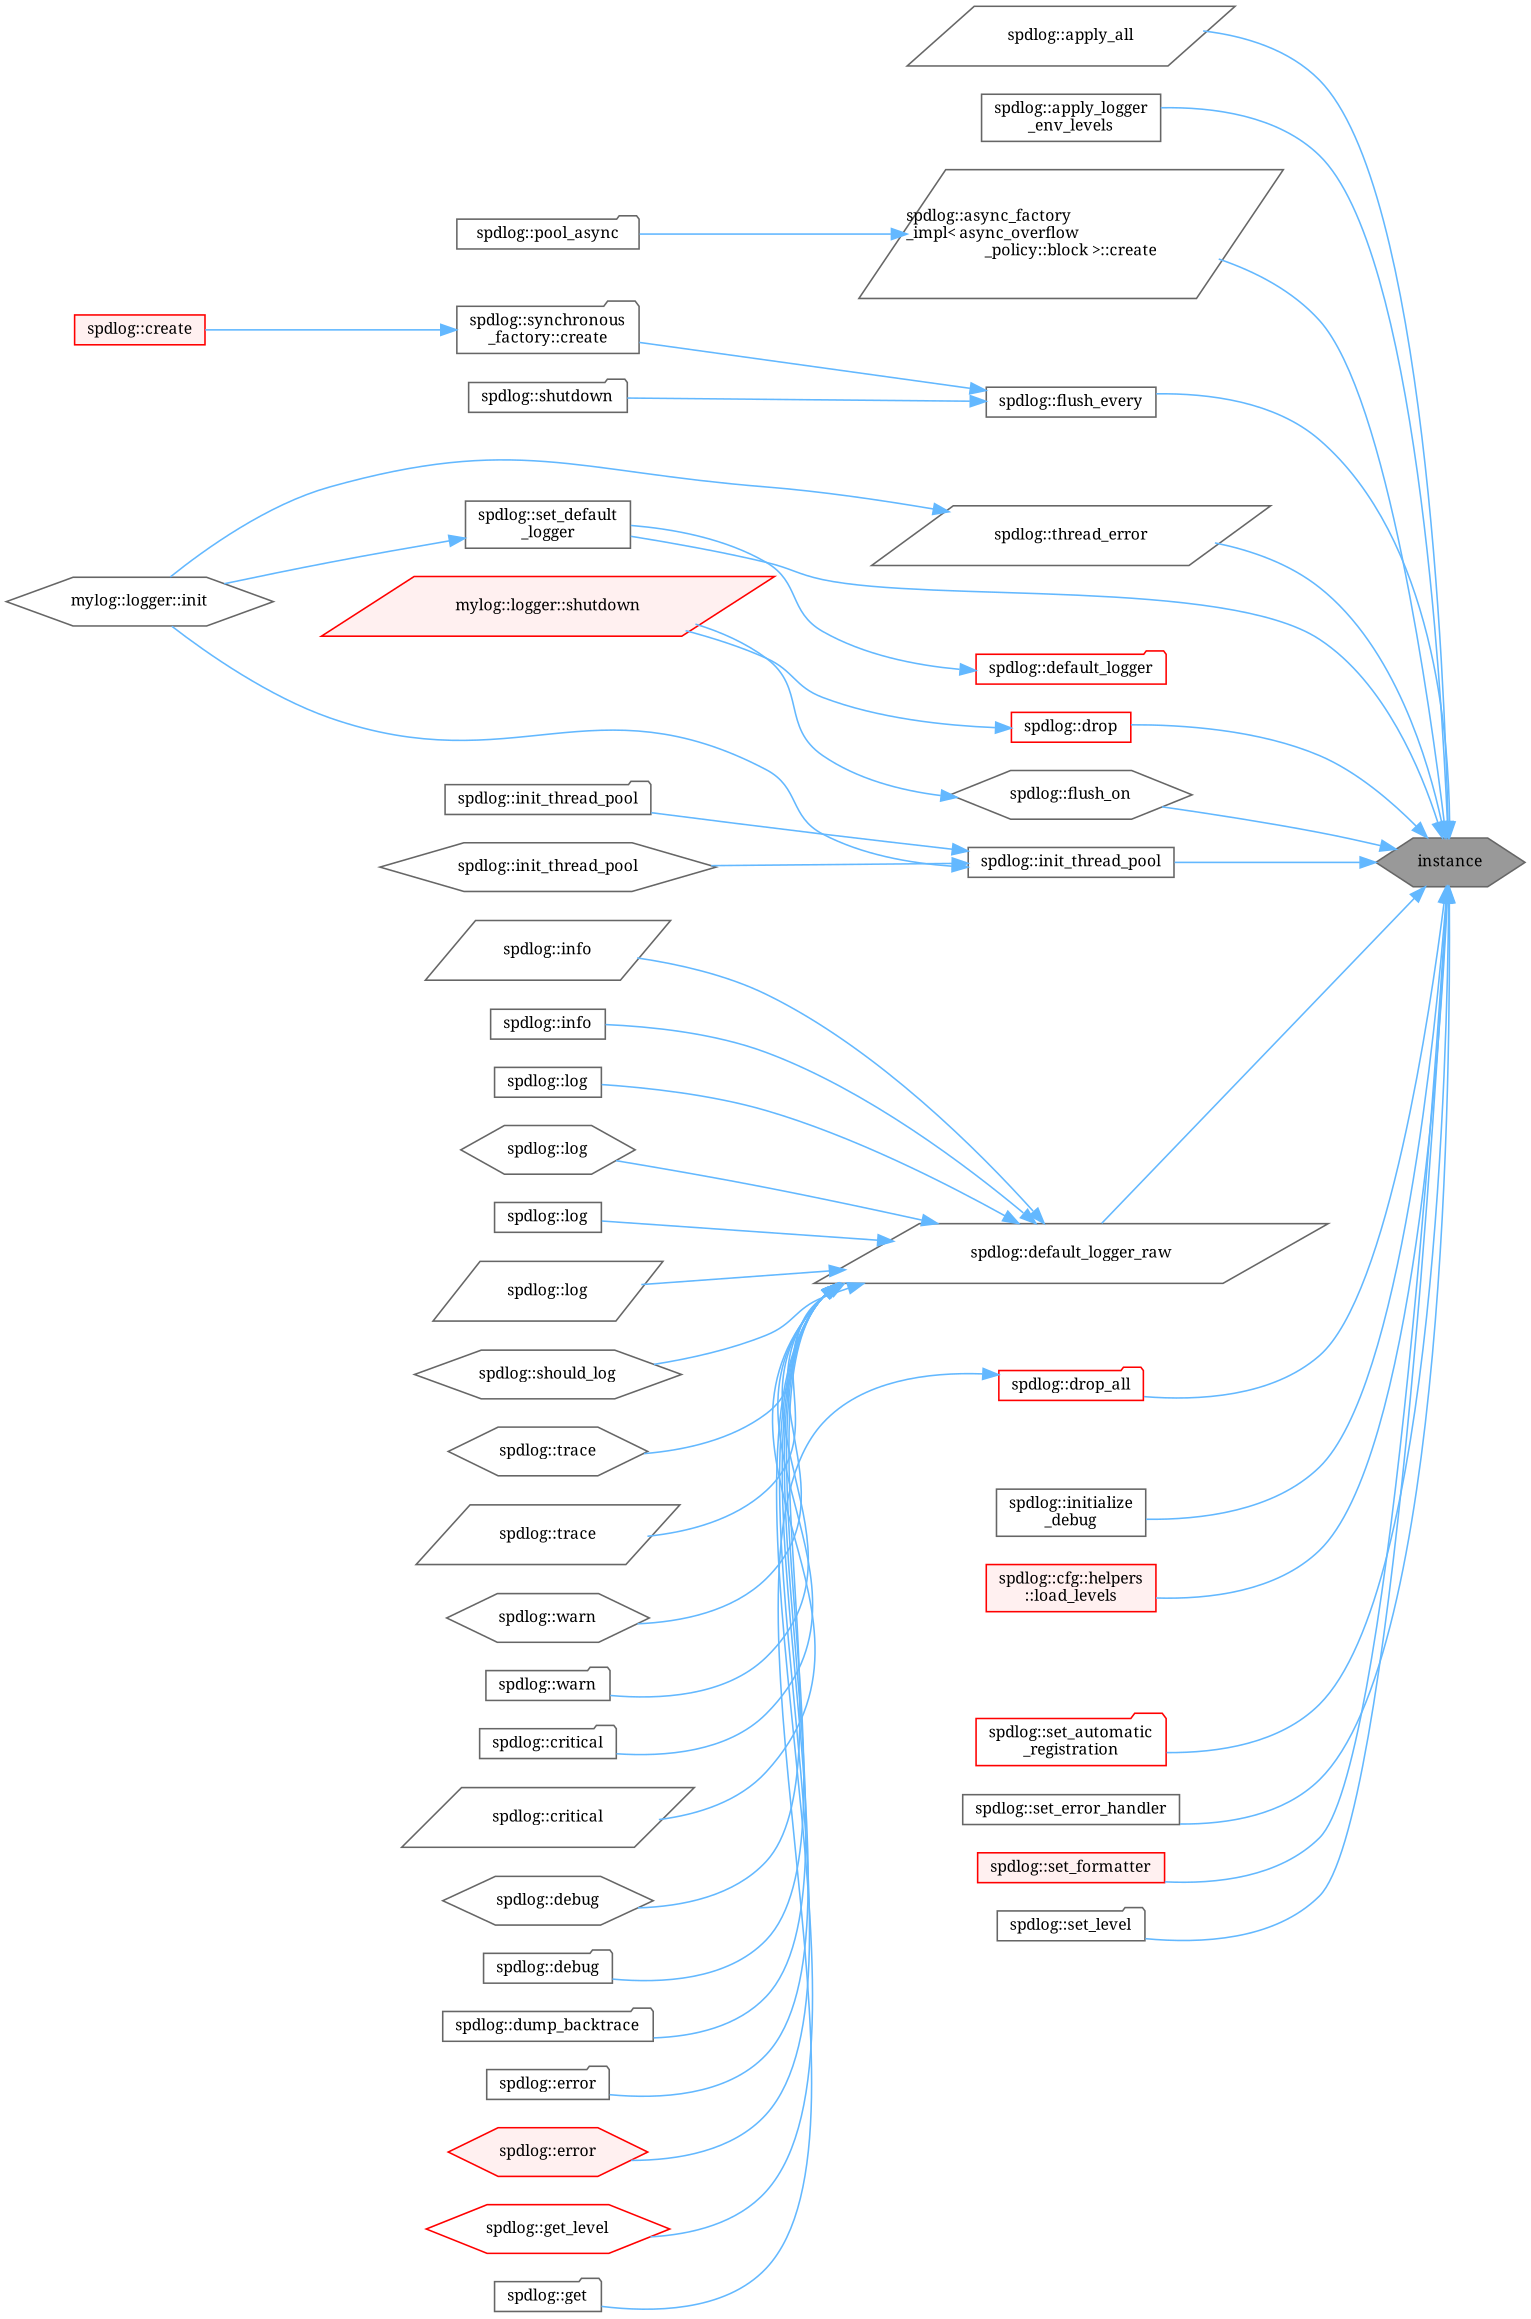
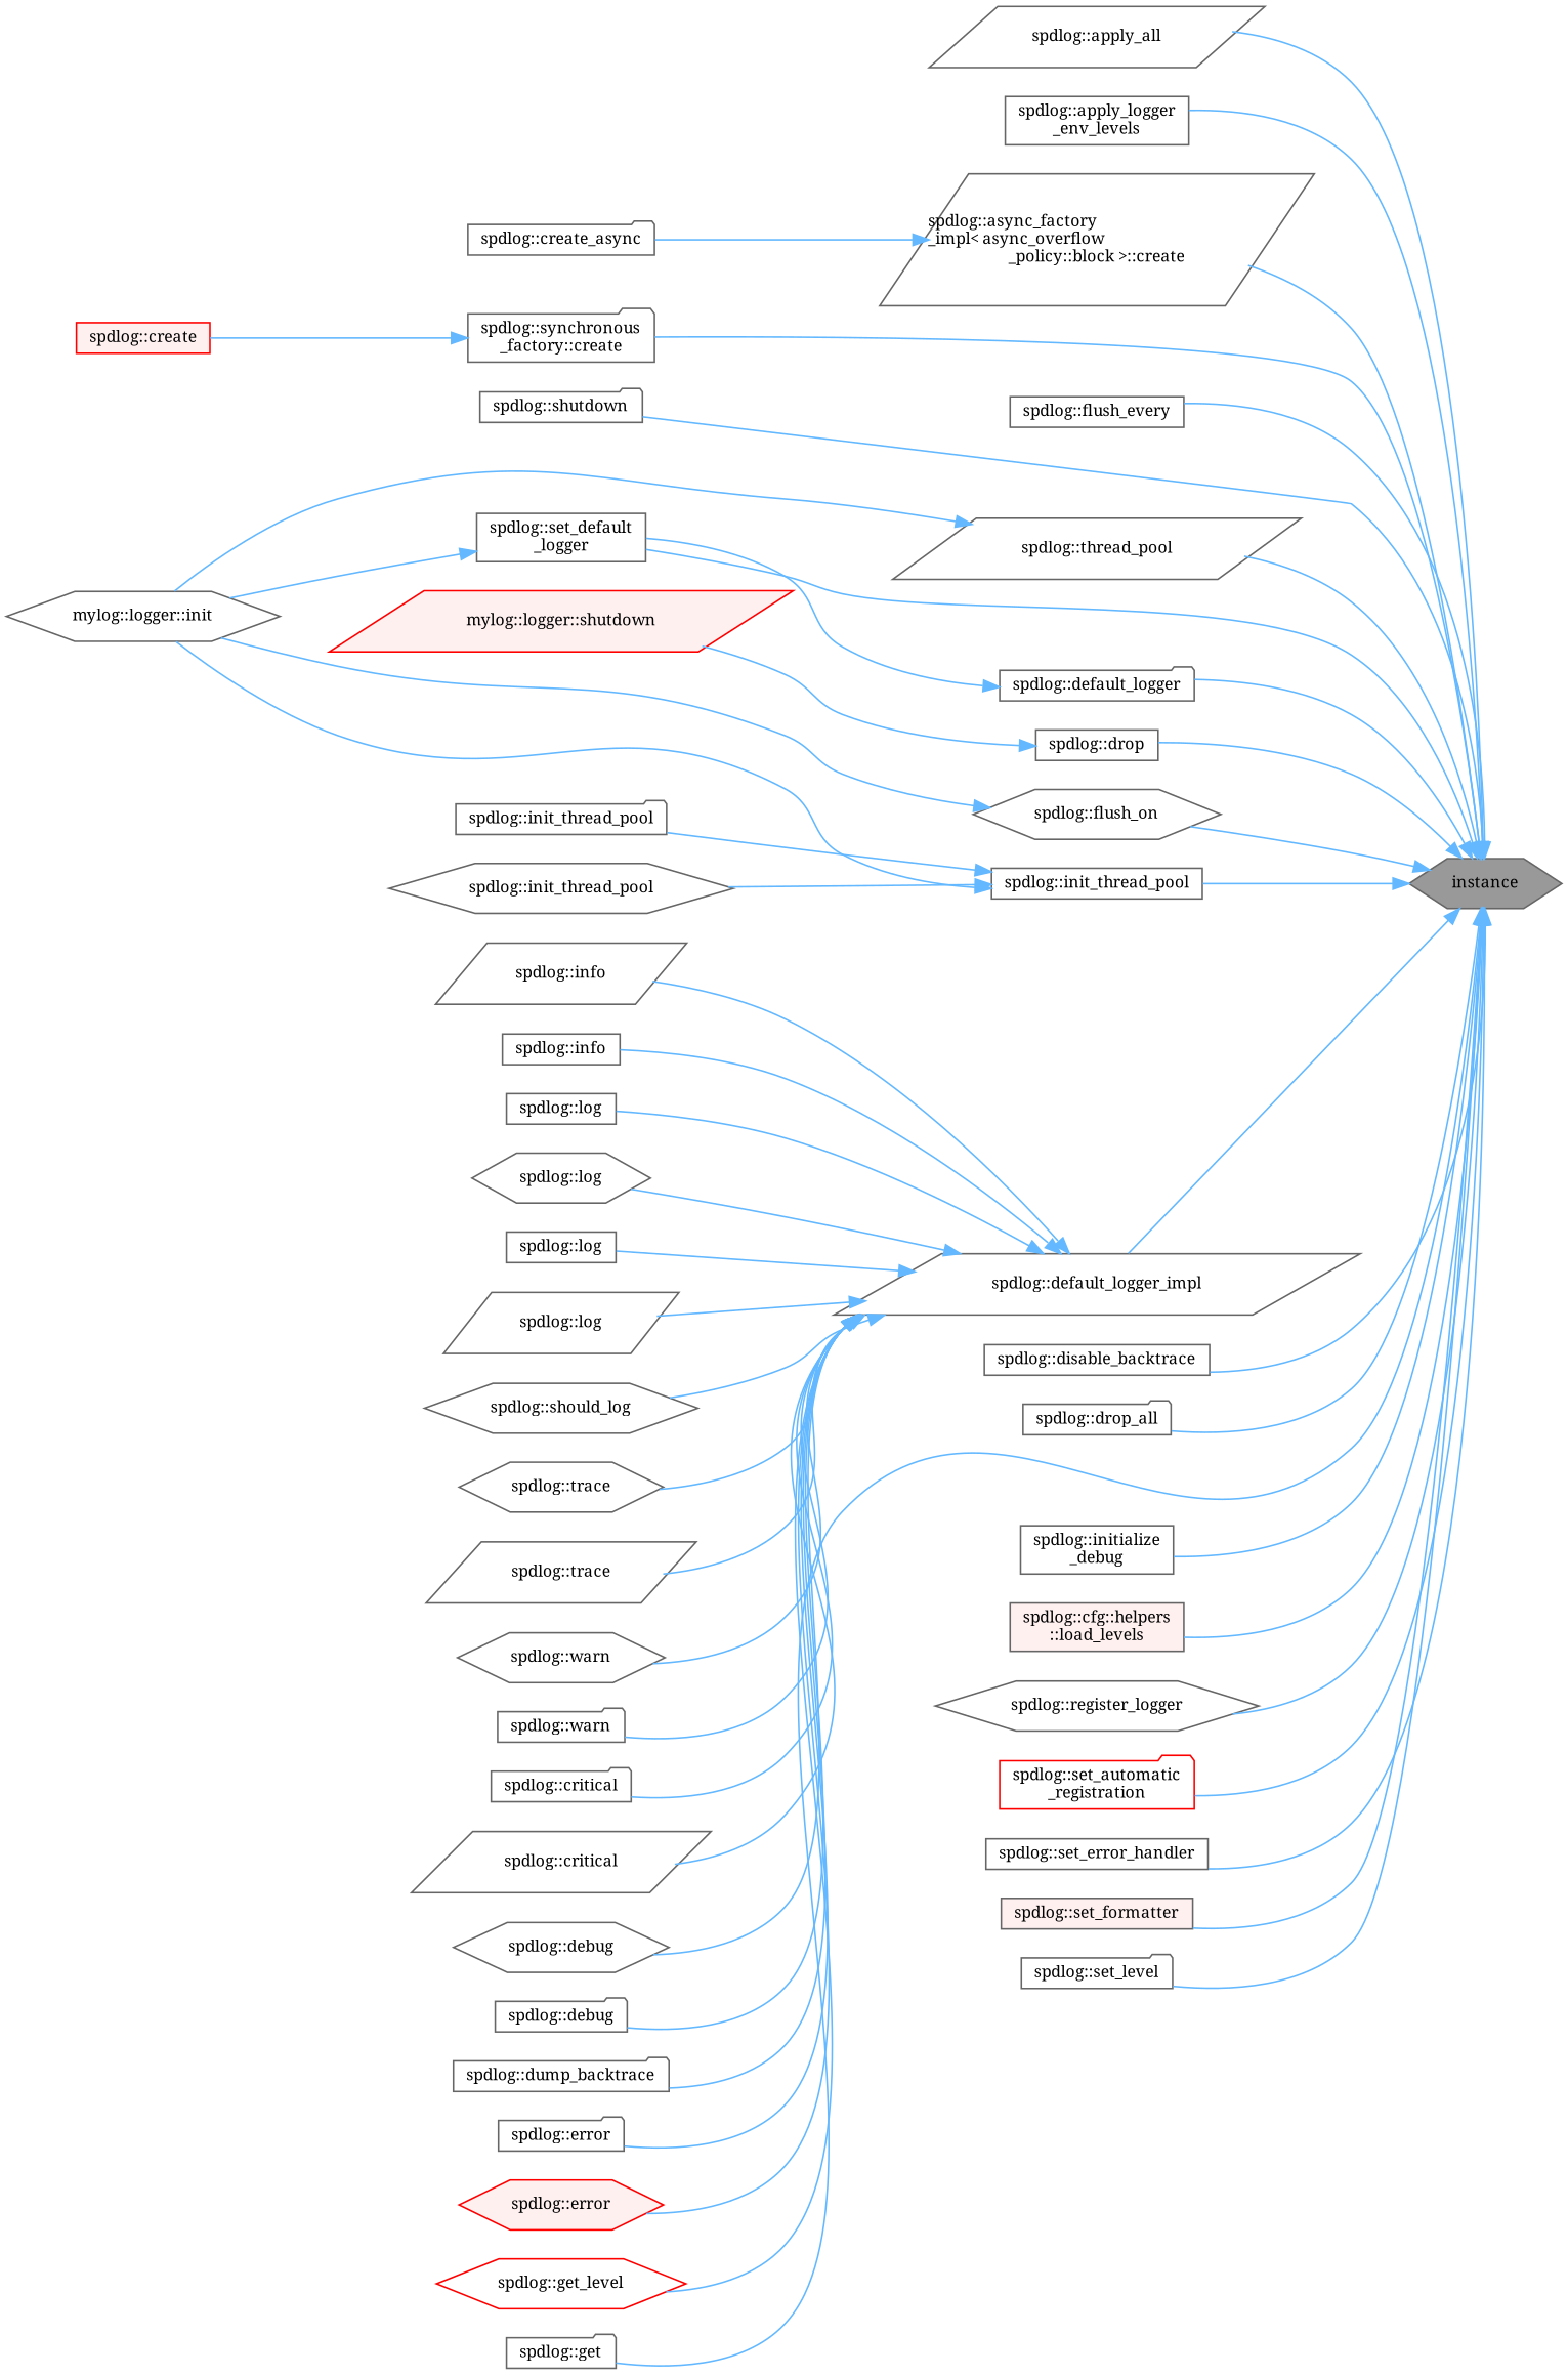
  digraph {
    fontname="Noto Serif"
    rankdir=RL
    node [color=grey40 fillcolor=white fontname="Noto Serif" fontsize=10 shape=box style=filled]
    edge [color=steelblue1 dir=back fontname="Noto Serif" fontsize=10 labelfontname=Helvetica labelfontsize=10 style=solid]
    n1 [color=gray40 fillcolor=grey60 fontcolor=black height=0.2 label=instance shape=hexagon width=0.4]
    n2 [height=0.2 label="spdlog::apply_all" shape=parallelogram width=0.4]
    n3 [height=0.2 label="spdlog::apply_logger\l_env_levels" width=0.4]
    n4 [height=0.2 label="spdlog::async_factory\l_impl\< async_overflow\l_policy::block \>::create" shape=parallelogram width=0.4]
    n5 [height=0.2 label="spdlog::synchronous\l_factory::create" shape=folder width=0.4]
-   n6 [color=red height=0.2 label="spdlog::default_logger" shape=folder width=0.4]
+   n6 [height=0.2 label="spdlog::default_logger" shape=folder width=0.4]
    n7 [height=0.2 label="spdlog::set_default\l_logger" width=0.4]
-   n8 [height=0.2 label="spdlog::default_logger_raw" shape=parallelogram width=0.4]
-   n10 [color=red height=0.2 label="spdlog::drop" width=0.4]
-   n11 [color=red height=0.2 label="spdlog::drop_all" shape=folder width=0.4]
+   n8 [height=0.2 label="spdlog::default_logger_impl" shape=parallelogram width=0.4]
+   n9 [height=0.2 label="spdlog::disable_backtrace" width=0.4]
+   n10 [height=0.2 label="spdlog::drop" width=0.4]
+   n11 [height=0.2 label="spdlog::drop_all" shape=folder width=0.4]
    n12 [height=0.2 label="spdlog::flush_every" width=0.4]
    n13 [height=0.2 label="spdlog::flush_on" shape=hexagon width=0.4]
    n14 [height=0.2 label="spdlog::get" shape=folder width=0.4]
    n15 [height=0.2 label="spdlog::init_thread_pool" width=0.4]
    n16 [height=0.2 label="spdlog::initialize\l_debug" width=0.4]
-   n17 [color=red fillcolor="#FFF0F0" height=0.2 label="spdlog::cfg::helpers\l::load_levels" width=0.4]
+   n17 [fillcolor="#FFF0F0" height=0.2 label="spdlog::cfg::helpers\l::load_levels" width=0.4]
+   n18 [height=0.2 label="spdlog::register_logger" shape=hexagon width=0.4]
    n19 [color=red height=0.2 label="spdlog::set_automatic\l_registration" shape=folder width=0.4]
    n20 [height=0.2 label="spdlog::set_error_handler" width=0.4]
-   n21 [color=red fillcolor="#FFF0F0" height=0.2 label="spdlog::set_formatter" width=0.4]
+   n21 [fillcolor="#FFF0F0" height=0.2 label="spdlog::set_formatter" width=0.4]
    n22 [height=0.2 label="spdlog::set_level" shape=folder width=0.4]
    n23 [height=0.2 label="spdlog::shutdown" shape=folder width=0.4]
-   n24 [height=0.2 label="spdlog::thread_error" shape=parallelogram width=0.4]
-   n25 [height=0.2 label="spdlog::pool_async" shape=folder width=0.4]
+   n24 [height=0.2 label="spdlog::thread_pool" shape=parallelogram width=0.4]
+   n25 [height=0.2 label="spdlog::create_async" shape=folder width=0.4]
    n26 [color=red fillcolor="#FFF0F0" height=0.2 label="spdlog::create" width=0.4]
    n27 [height=0.2 label="mylog::logger::init" shape=hexagon width=0.4]
    n28 [height=0.2 label="spdlog::critical" shape=folder width=0.4]
    n29 [height=0.2 label="spdlog::critical" shape=parallelogram width=0.4]
    n30 [height=0.2 label="spdlog::debug" shape=hexagon width=0.4]
    n31 [height=0.2 label="spdlog::debug" shape=folder width=0.4]
    n32 [height=0.2 label="spdlog::dump_backtrace" shape=folder width=0.4]
    n33 [height=0.2 label="spdlog::error" shape=folder width=0.4]
    n34 [color=red fillcolor="#FFF0F0" height=0.2 label="spdlog::error" shape=hexagon width=0.4]
    n35 [color=red height=0.2 label="spdlog::get_level" shape=hexagon width=0.4]
    n36 [height=0.2 label="spdlog::info" shape=parallelogram width=0.4]
    n37 [height=0.2 label="spdlog::info" width=0.4]
    n38 [height=0.2 label="spdlog::log" width=0.4]
    n39 [height=0.2 label="spdlog::log" shape=hexagon width=0.4]
    n40 [height=0.2 label="spdlog::log" width=0.4]
    n41 [height=0.2 label="spdlog::log" shape=parallelogram width=0.4]
    n42 [height=0.2 label="spdlog::should_log" shape=hexagon width=0.4]
    n43 [height=0.2 label="spdlog::trace" shape=hexagon width=0.4]
    n44 [height=0.2 label="spdlog::trace" shape=parallelogram width=0.4]
    n45 [height=0.2 label="spdlog::warn" shape=hexagon width=0.4]
    n46 [height=0.2 label="spdlog::warn" shape=folder width=0.4]
    n47 [color=red fillcolor="#FFF0F0" height=0.2 label="mylog::logger::shutdown" shape=parallelogram width=0.4]
    n48 [height=0.2 label="spdlog::init_thread_pool" shape=folder width=0.4]
    n49 [height=0.2 label="spdlog::init_thread_pool" shape=hexagon width=0.4]
    n1 -> n2
    n1 -> n3
    n1 -> n4
-   n12 -> n5
+   n1 -> n5
+   n1 -> n6
    n1 -> n7
    n1 -> n8
+   n1 -> n9
    n1 -> n10
    n1 -> n11
    n1 -> n12
    n1 -> n13
-   n11 -> n14
+   n1 -> n14
    n1 -> n15
    n1 -> n16
    n1 -> n17
+   n1 -> n18
    n1 -> n19
    n1 -> n20
    n1 -> n21
    n1 -> n22
-   n12 -> n23
+   n1 -> n23
    n1 -> n24
    n4 -> n25
    n5 -> n26
    n6 -> n7
    n7 -> n27
    n8 -> n28
    n8 -> n29
    n8 -> n30
    n8 -> n31
    n8 -> n32
    n8 -> n33
    n8 -> n34
    n8 -> n35
    n8 -> n36
    n8 -> n37
    n8 -> n38
    n8 -> n39
    n8 -> n40
    n8 -> n41
    n8 -> n42
    n8 -> n43
    n8 -> n44
    n8 -> n45
    n8 -> n46
    n10 -> n47
-   n13 -> n47
+   n13 -> n27
    n15 -> n27
    n15 -> n48
    n15 -> n49
    n24 -> n27
  }
